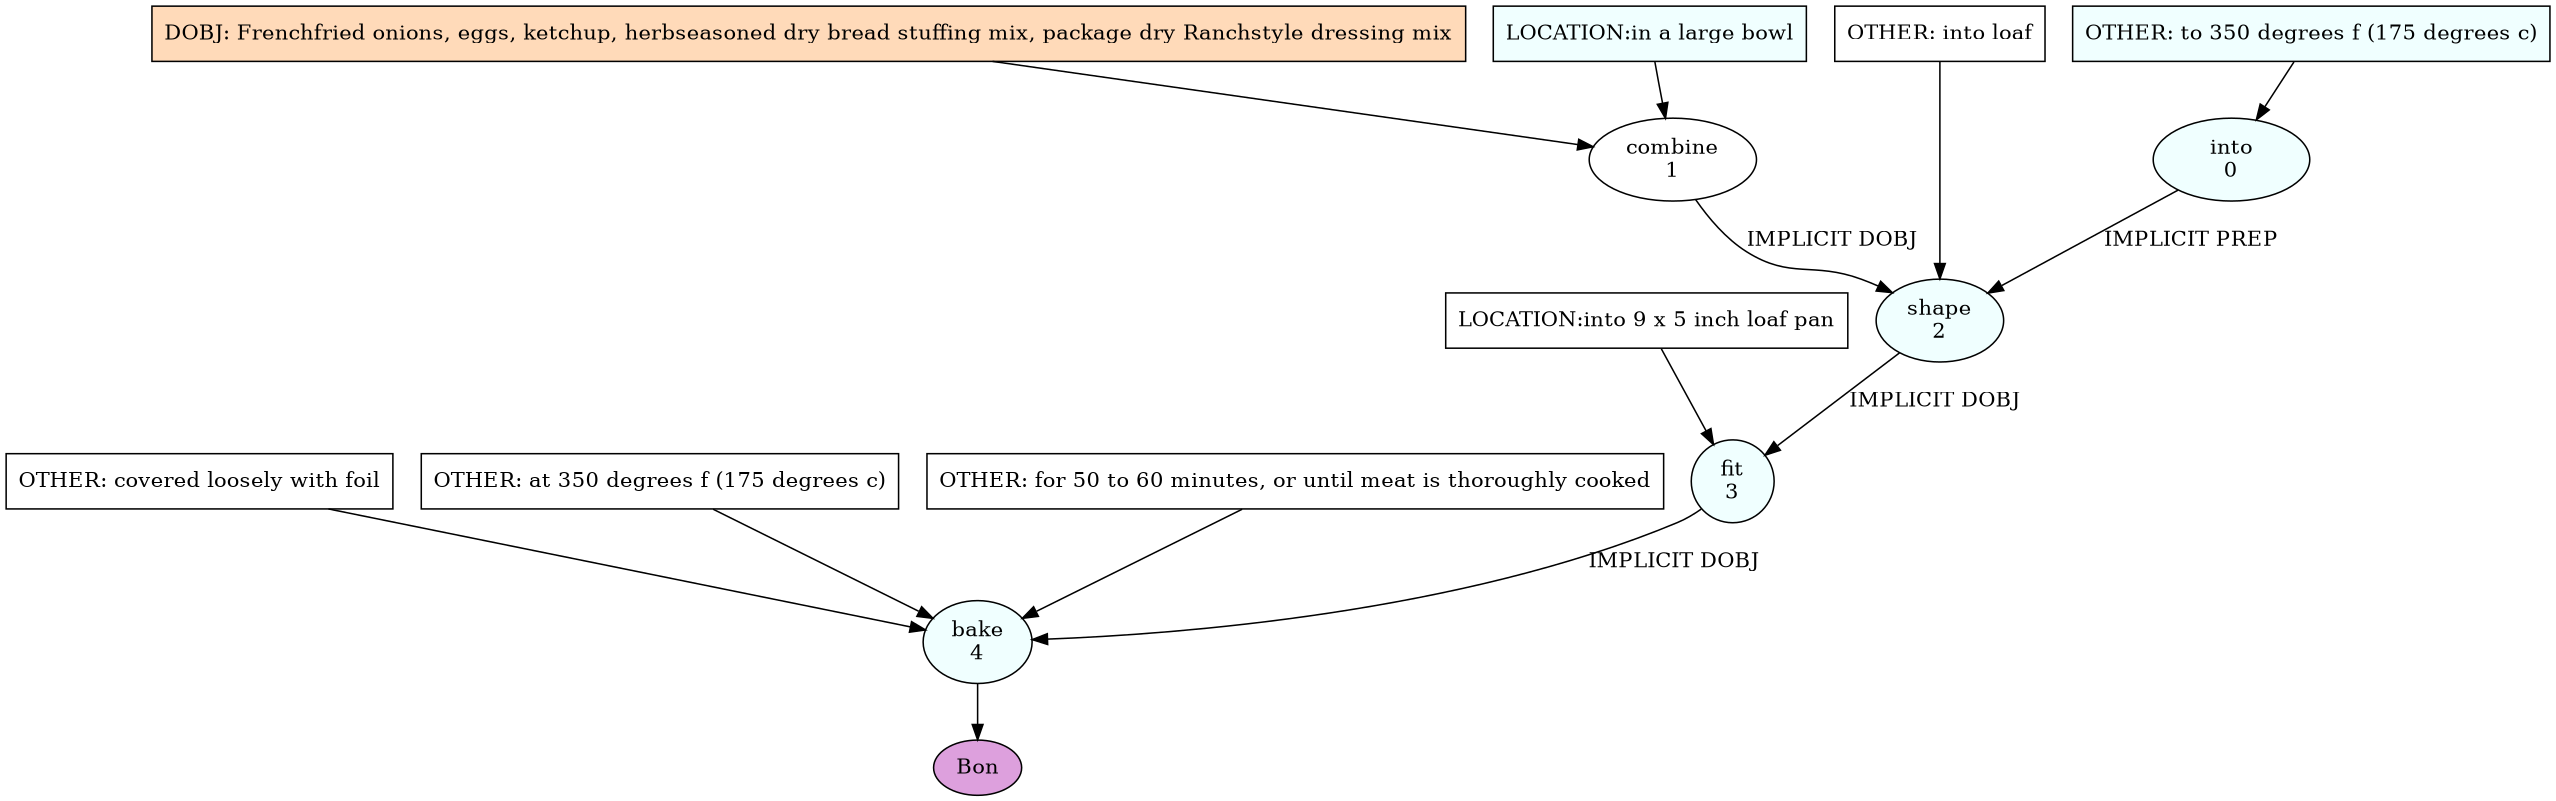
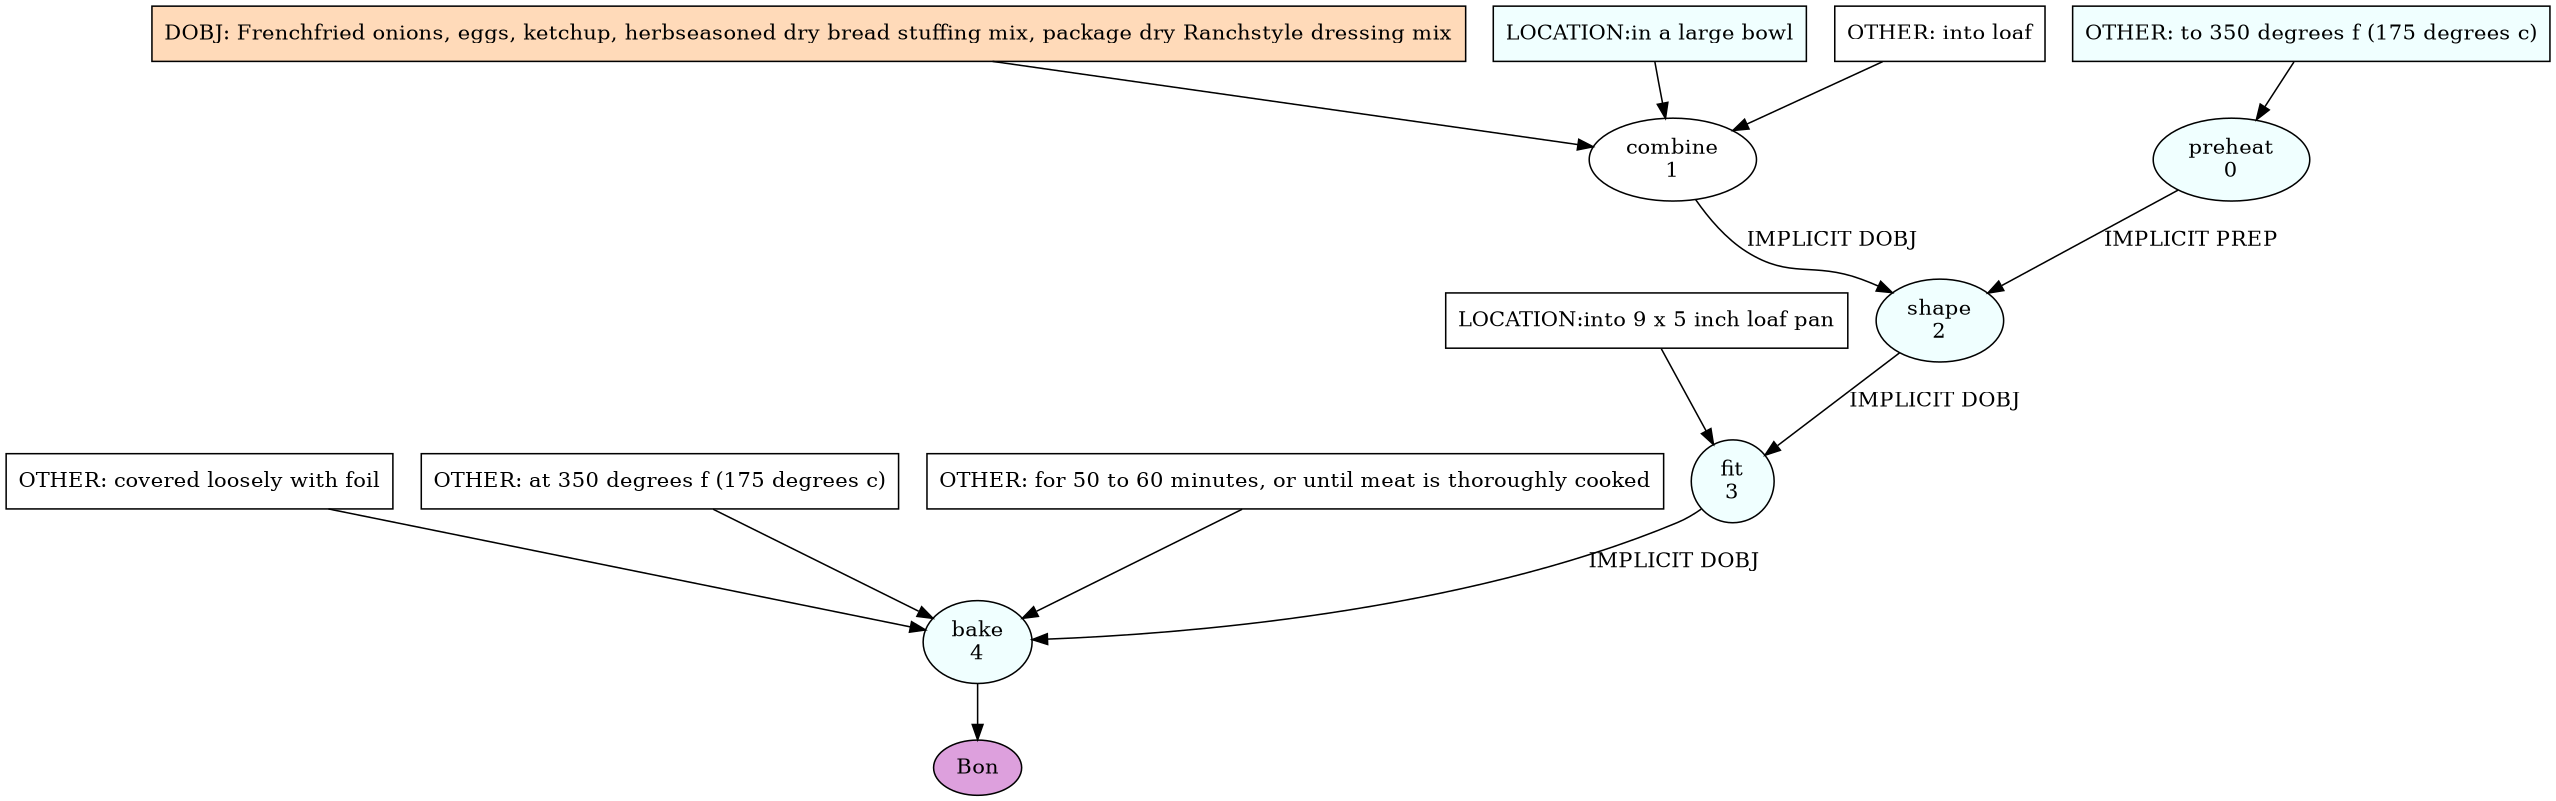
  digraph {
    node [fillcolor=azure shape=box style=filled]
-   n1 [label="into\n0" shape=oval]
+   n1 [label="preheat\n0" shape=oval]
    n2 [label="shape\n2" shape=oval]
    n3 [label="fit\n3" shape=oval]
    n4 [fillcolor=white label="combine\n1" shape=oval]
    n5 [label="bake\n4" shape=oval]
    n6 [fillcolor=plum label=Bon shape=oval]
    n7 [label="OTHER: to 350 degrees f (175 degrees c)"]
    n8 [fillcolor=peachpuff label="DOBJ: Frenchfried onions, eggs, ketchup, herbseasoned dry bread stuffing mix, package dry Ranchstyle dressing mix"]
    n9 [label="LOCATION:in a large bowl"]
    n10 [fillcolor=white label="OTHER: into loaf"]
    n11 [fillcolor=white label="LOCATION:into 9 x 5 inch loaf pan"]
    n12 [fillcolor=white label="OTHER: covered loosely with foil"]
    n13 [fillcolor=white label="OTHER: at 350 degrees f (175 degrees c)"]
    n14 [fillcolor=white label="OTHER: for 50 to 60 minutes, or until meat is thoroughly cooked"]
    n1 -> n2 [label="IMPLICIT PREP"]
    n2 -> n3 [label="IMPLICIT DOBJ"]
    n3 -> n5 [label="IMPLICIT DOBJ"]
    n4 -> n2 [label="IMPLICIT DOBJ"]
    n5 -> n6
    n7 -> n1
    n8 -> n4
    n9 -> n4
-   n10 -> n2
+   n10 -> n4
    n11 -> n3
    n12 -> n5
    n13 -> n5
    n14 -> n5
  }
